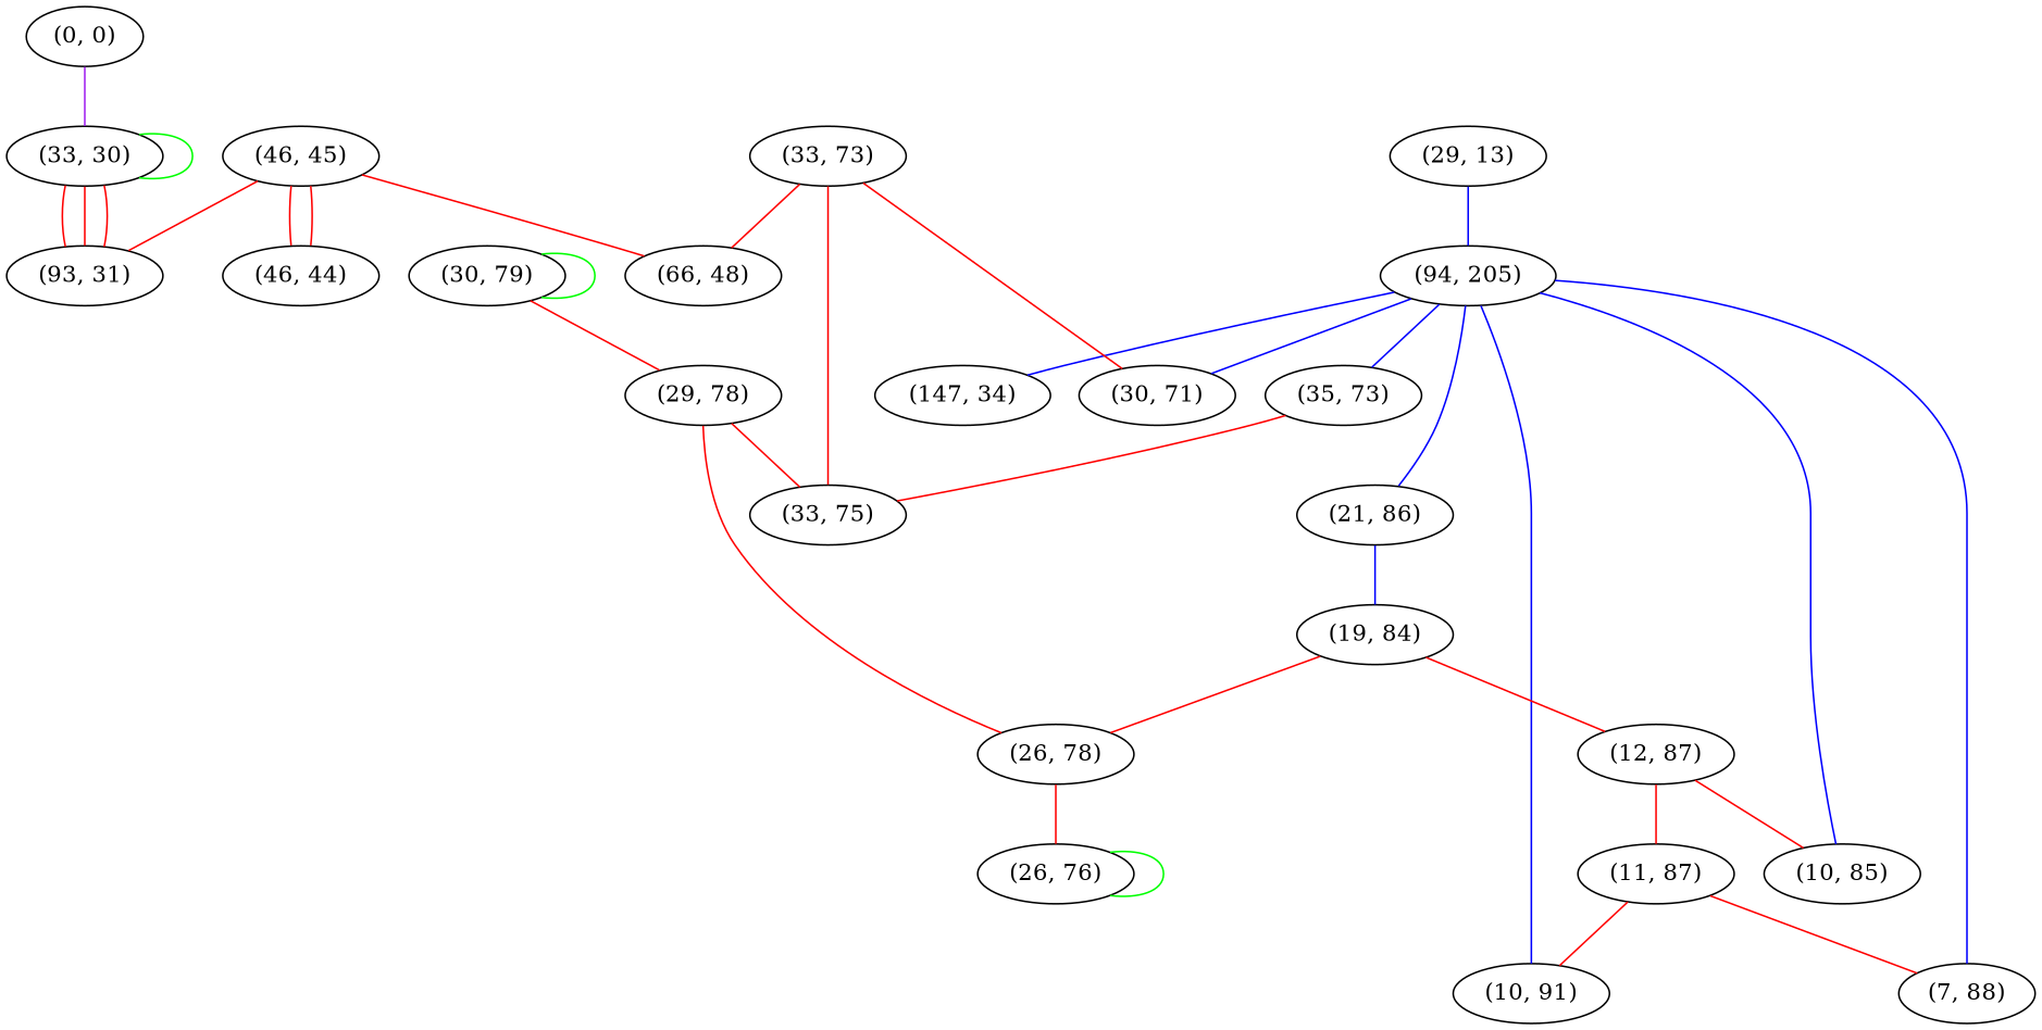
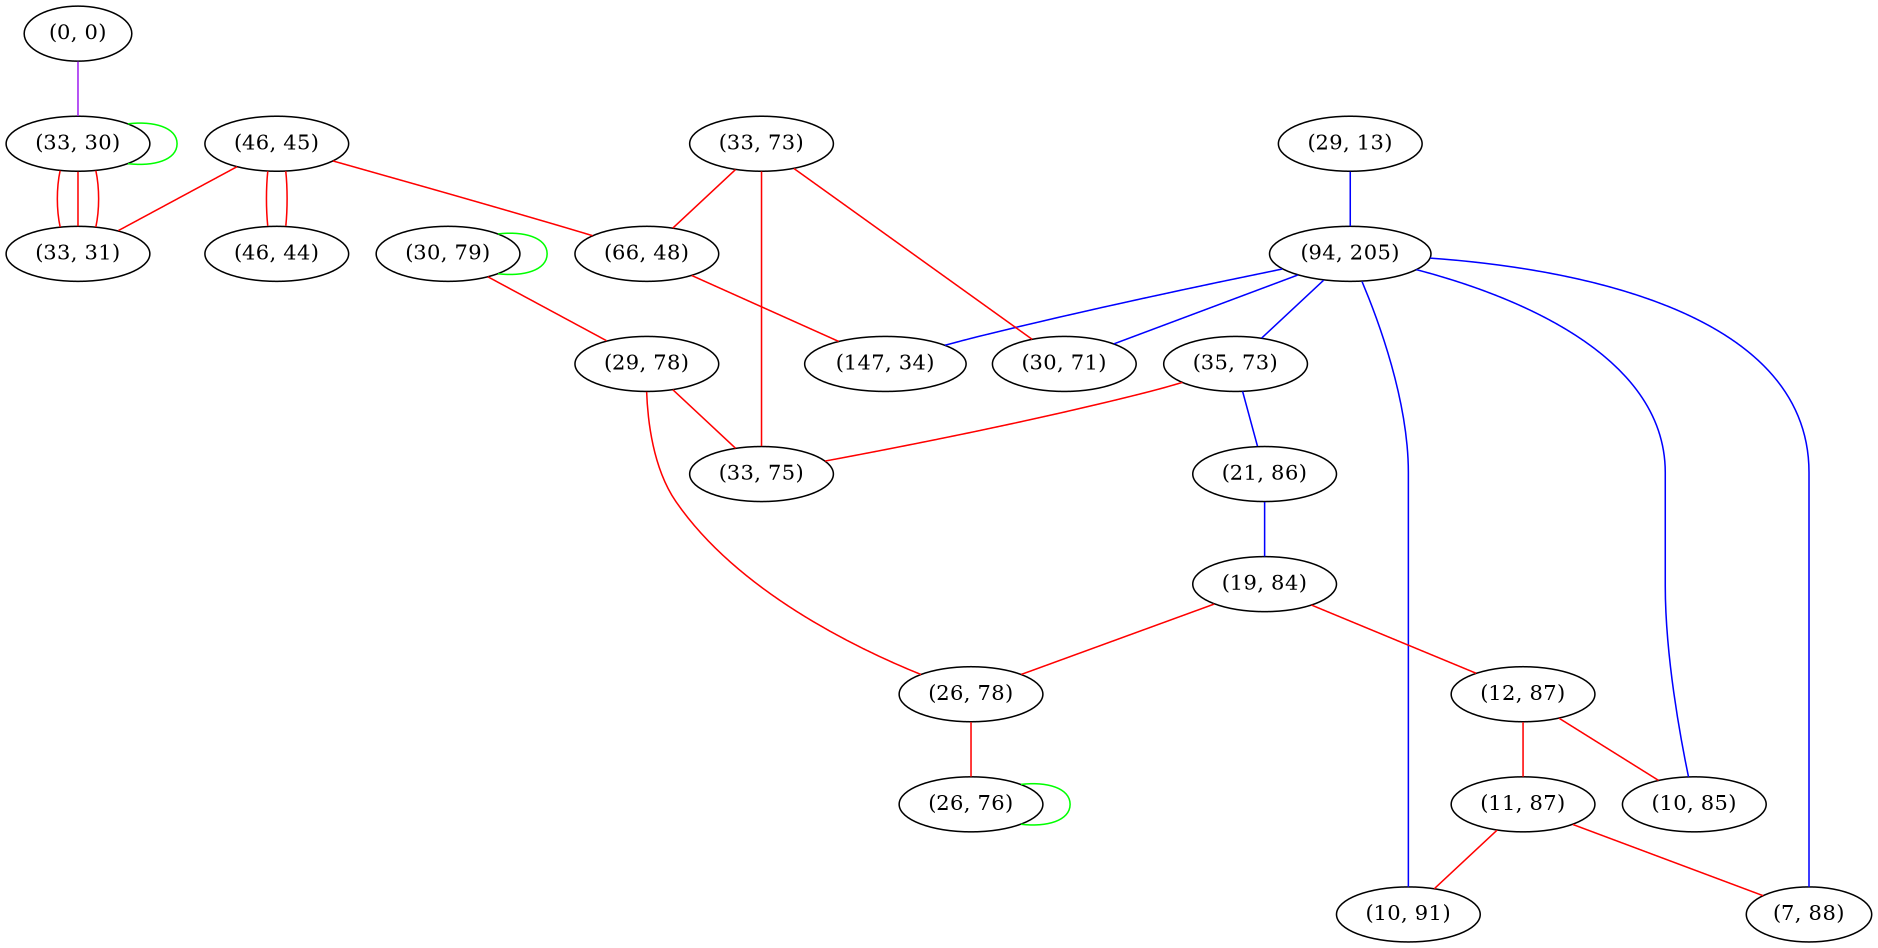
  graph {
    edge [color=red weight=1]
    "(0, 0)"
    "(33, 30)"
-   "(33, 31)" [label="(93, 31)"]
+   "(33, 31)"
    "(29, 13)"
    "(94, 205)"
    n6 [label="(35, 73)"]
    "(21, 86)"
    "(30, 71)"
    "(10, 85)"
    "(7, 88)"
    "(147, 34)"
    "(10, 91)"
    "(33, 75)"
    "(19, 84)"
    n15 [label="(46, 45)"]
    "(46, 44)"
    "(66, 48)"
    "(30, 79)"
    "(29, 78)"
    "(26, 78)"
    "(12, 87)"
    n22 [label="(11, 87)"]
    "(26, 76)"
    "(33, 73)"
    "(0, 0)" -- "(33, 30)" [color=purple weight=4]
    "(33, 30)" -- "(33, 30)" [color=green weight=2]
    "(33, 30)" -- "(33, 31)"
    "(33, 30)" -- "(33, 31)"
    "(33, 30)" -- "(33, 31)"
    "(29, 13)" -- "(94, 205)" [color=blue weight=3]
    "(94, 205)" -- n6 [color=blue weight=3]
-   "(94, 205)" -- "(21, 86)" [color=blue weight=3]
+   n6 -- "(21, 86)" [color=blue weight=3]
    "(94, 205)" -- "(30, 71)" [color=blue weight=3]
    "(94, 205)" -- "(10, 85)" [color=blue weight=3]
    "(94, 205)" -- "(7, 88)" [color=blue weight=3]
    "(94, 205)" -- "(147, 34)" [color=blue weight=3]
    "(94, 205)" -- "(10, 91)" [color=blue weight=3]
    n6 -- "(33, 75)"
    "(21, 86)" -- "(19, 84)" [color=blue]
    "(19, 84)" -- "(26, 78)"
    "(19, 84)" -- "(12, 87)"
    n15 -- "(33, 31)"
    n15 -- "(46, 44)"
    n15 -- "(46, 44)"
    n15 -- "(66, 48)"
+   "(66, 48)" -- "(147, 34)"
    "(30, 79)" -- "(30, 79)" [color=green weight=2]
    "(30, 79)" -- "(29, 78)"
    "(29, 78)" -- "(33, 75)"
    "(29, 78)" -- "(26, 78)"
    "(26, 78)" -- "(26, 76)"
    "(12, 87)" -- "(10, 85)"
    "(12, 87)" -- n22
    n22 -- "(7, 88)"
    n22 -- "(10, 91)"
    "(26, 76)" -- "(26, 76)" [color=green weight=2]
    "(33, 73)" -- "(30, 71)"
    "(33, 73)" -- "(33, 75)"
    "(33, 73)" -- "(66, 48)"
  }
